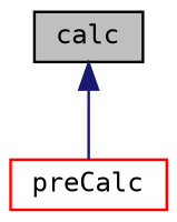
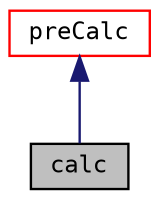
  digraph {
    rankdir=TB
    fontname="DejaVu Sans Mono"
    node [fontname="DejaVu Sans Mono" fontsize=10 shape=record]
    n1 [color=black fillcolor=grey75 fontcolor=black height=0.2 label=calc style=filled width=0.4]
    n2 [color=red height=0.2 label=preCalc width=0.4]
-   n1 -> n2 [color=midnightblue dir=back fontname="DejaVu Sans Mono" fontsize=10 labelfontname=FreeSans labelfontsize=10 style=solid]
+   n2 -> n1 [color=midnightblue dir=back fontname="DejaVu Sans Mono" fontsize=10 labelfontname=FreeSans labelfontsize=10 style=solid]
  }
